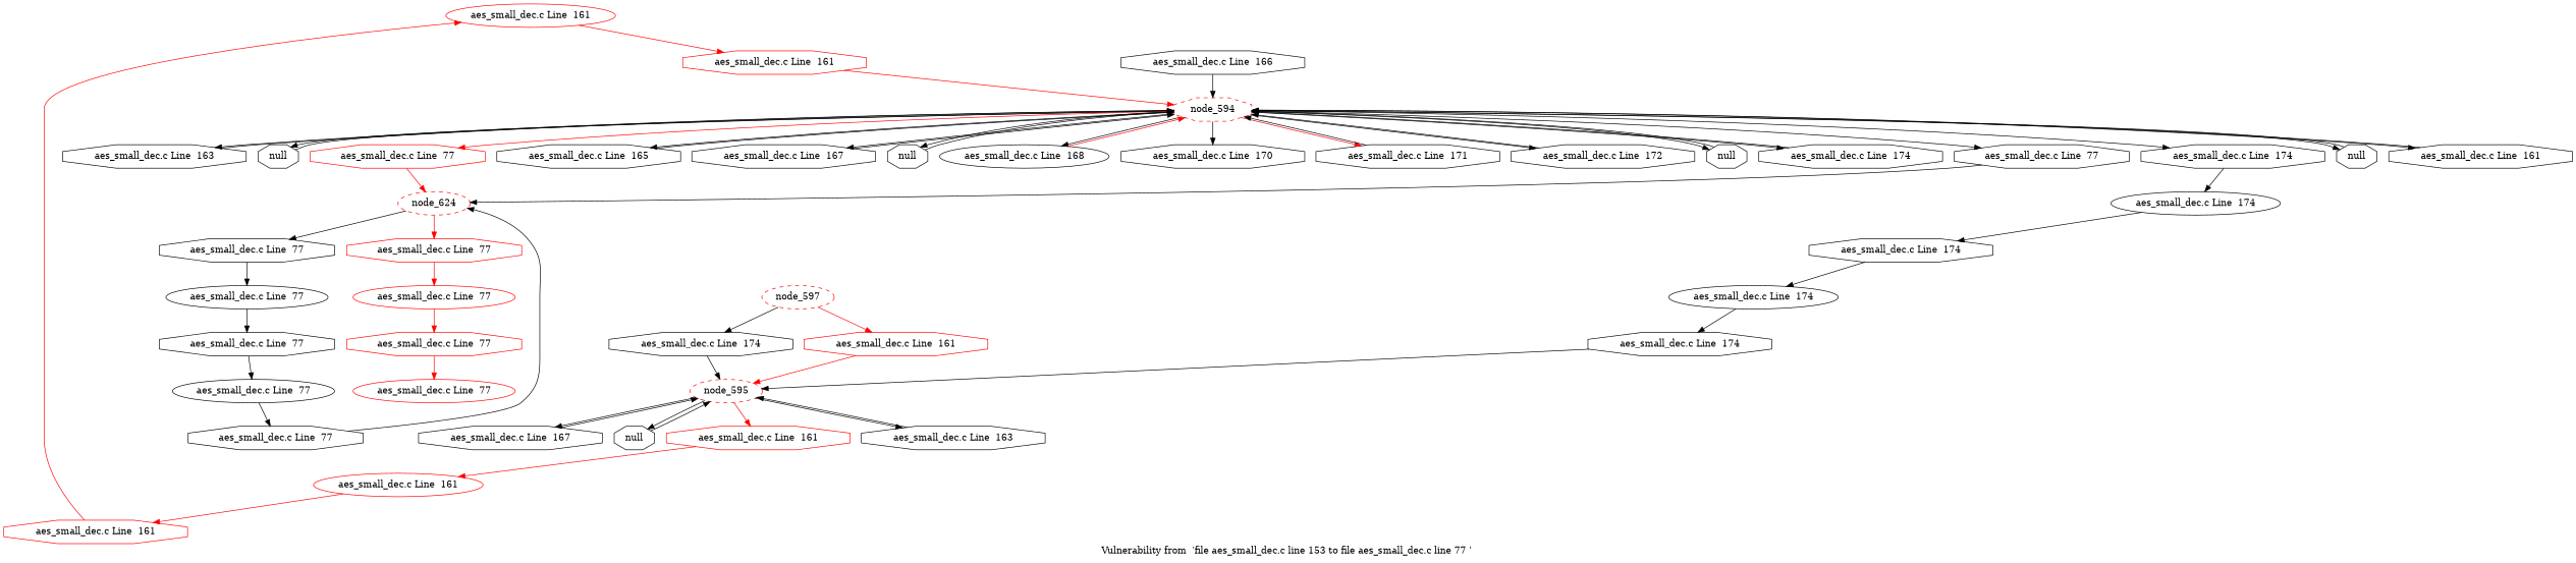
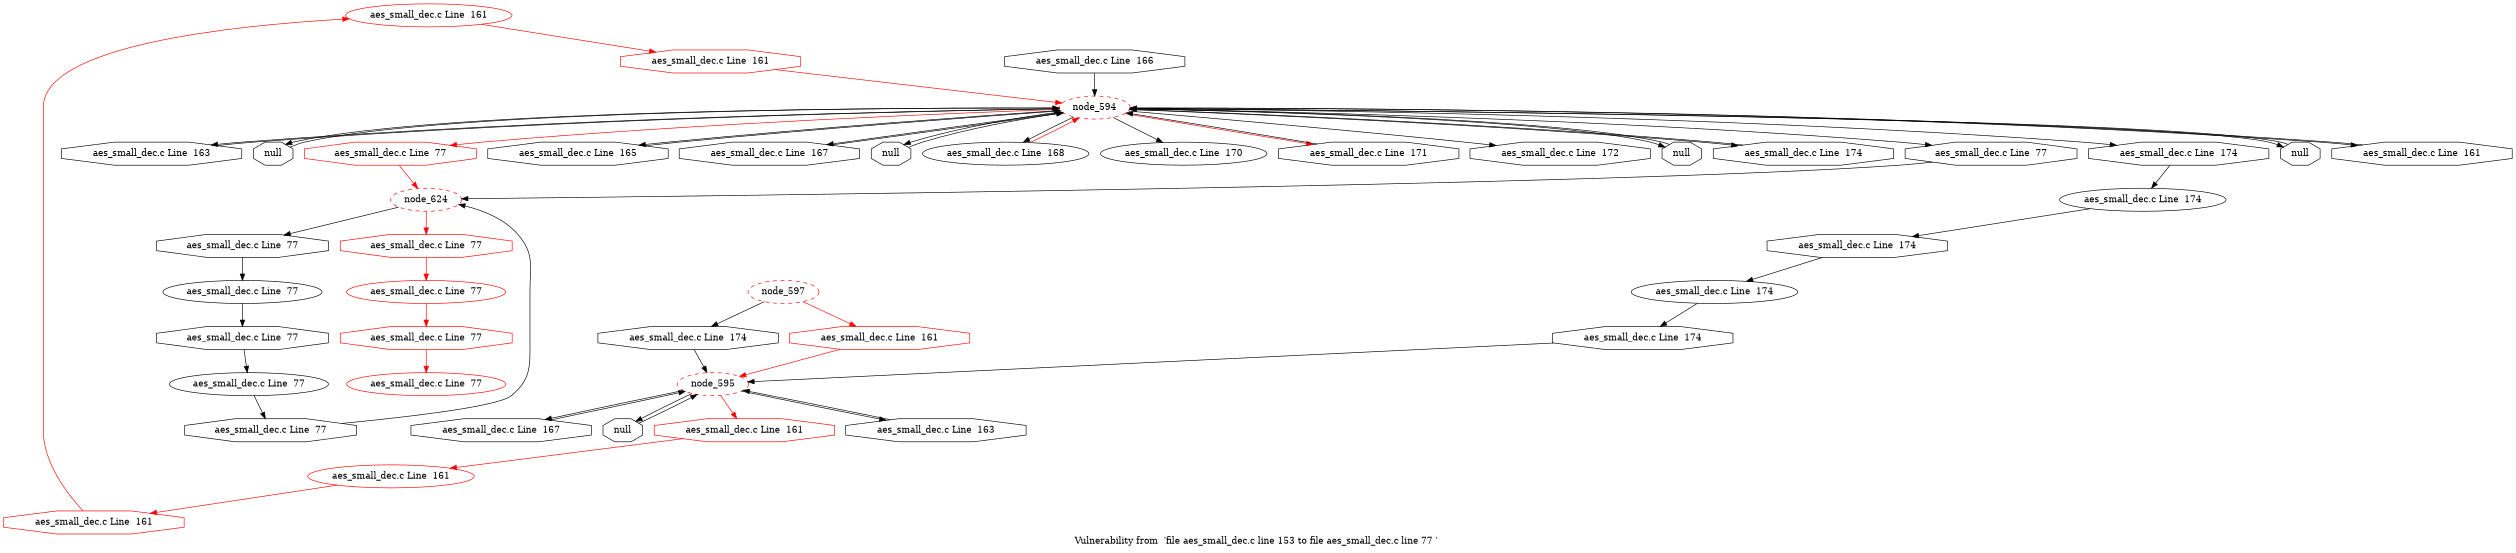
  digraph {
    label="Vulnerability from  'file aes_small_dec.c line 153 to file aes_small_dec.c line 77 ' "
    node [shape=octagon style=solid]
    n1 [color=red label="aes_small_dec.c Line  161" shape=ellipse]
    n2 [color=red label="aes_small_dec.c Line  161"]
-   node_594 [color=red style=dashed]
+   node_594 [color=red shape=ellipse style=dashed]
    n4 [label="aes_small_dec.c Line  161"]
    n5 [label="aes_small_dec.c Line  163"]
    n6 [label=null]
    n7 [label="aes_small_dec.c Line  174"]
    n8 [label="aes_small_dec.c Line  165"]
    n9 [label="aes_small_dec.c Line  167"]
    n10 [label=null]
    n11 [label="aes_small_dec.c Line  168" shape=ellipse]
-   n12 [label="aes_small_dec.c Line  170"]
+   n12 [label="aes_small_dec.c Line  170" shape=ellipse]
    n13 [label="aes_small_dec.c Line  171"]
    n14 [label="aes_small_dec.c Line  172"]
    n15 [label=null]
    n16 [label="aes_small_dec.c Line  174"]
    n17 [color=red label="aes_small_dec.c Line  77"]
    n18 [label="aes_small_dec.c Line  77"]
    n19 [label=null]
    n20 [color=red label="aes_small_dec.c Line  161"]
    n21 [color=red label="aes_small_dec.c Line  161" shape=ellipse]
    n22 [color=red label="aes_small_dec.c Line  161"]
    node_595 [color=red shape=ellipse style=dashed]
    n24 [color=red label="aes_small_dec.c Line  161"]
    n25 [label="aes_small_dec.c Line  163"]
    n26 [label="aes_small_dec.c Line  167"]
    n27 [label=null]
    node_597 [color=red shape=ellipse style=dashed]
    n29 [label="aes_small_dec.c Line  174"]
    n30 [label="aes_small_dec.c Line  174" shape=ellipse]
    n31 [label="aes_small_dec.c Line  166"]
    node_624 [color=red shape=ellipse style=dashed]
    n33 [label="aes_small_dec.c Line  174"]
    n34 [color=red label="aes_small_dec.c Line  77"]
    n35 [label="aes_small_dec.c Line  77"]
    n36 [label="aes_small_dec.c Line  174" shape=ellipse]
    n37 [label="aes_small_dec.c Line  174"]
    n38 [color=red label="aes_small_dec.c Line  77" shape=ellipse]
    n39 [label="aes_small_dec.c Line  77" shape=ellipse]
    n40 [color=red label="aes_small_dec.c Line  77"]
    n41 [label="aes_small_dec.c Line  77"]
    n42 [color=red label="aes_small_dec.c Line  77" shape=ellipse]
    n43 [label="aes_small_dec.c Line  77" shape=ellipse]
    n44 [label="aes_small_dec.c Line  77"]
    n1 -> n2 [color=red]
    n2 -> node_594 [color=red]
    node_594 -> n4
    node_594 -> n5
    node_594 -> n6
    node_594 -> n7
    node_594 -> n8
    node_594 -> n9
    node_594 -> n10
    node_594 -> n11
    node_594 -> n12
    node_594 -> n13 [color=red]
    node_594 -> n14
    node_594 -> n15
    node_594 -> n16
    node_594 -> n17 [color=red]
    node_594 -> n18
    node_594 -> n19
    n4 -> node_594
    n5 -> node_594
    n6 -> node_594
    n7 -> n30
    n8 -> node_594
    n9 -> node_594
    n10 -> node_594
    n11 -> node_594 [color=red]
    n13 -> node_594
-   n14 -> node_594
    n15 -> node_594
    n16 -> node_594
    n17 -> node_624 [color=red]
    n18 -> node_624
    n19 -> node_594
    n20 -> n1 [color=red]
    n21 -> n20 [color=red]
    n22 -> node_595 [color=red]
    node_595 -> n24 [color=red]
    node_595 -> n25
    node_595 -> n26
    node_595 -> n27
    n24 -> n21 [color=red]
    n25 -> node_595
    n26 -> node_595
    n27 -> node_595
    node_597 -> n22 [color=red]
    node_597 -> n29
    n29 -> node_595
    n30 -> n33
    n31 -> node_594
    node_624 -> n34 [color=red]
    node_624 -> n35
    n33 -> n36
    n34 -> n38 [color=red]
    n35 -> n39
    n36 -> n37
    n37 -> node_595
    n38 -> n40 [color=red]
    n39 -> n41
    n40 -> n42 [color=red]
    n41 -> n43
    n43 -> n44
    n44 -> node_624
  }
